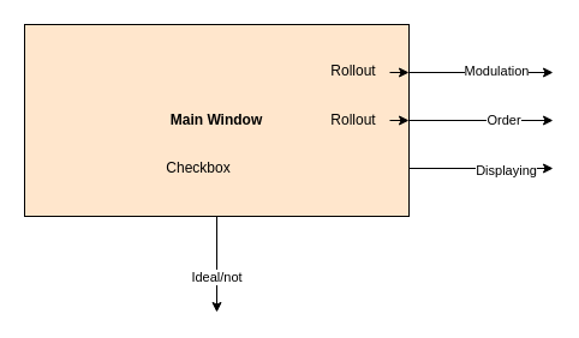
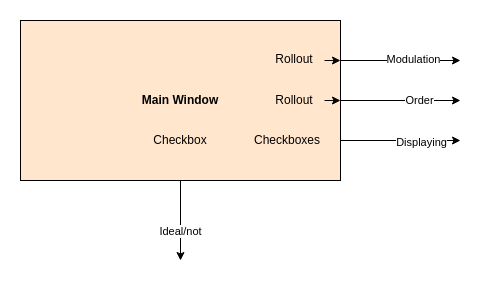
  <mxCell id="0" />
  <mxCell id="1" parent="0" />
  <mxCell id="2" value="&lt;b&gt;Main Window&lt;/b&gt;" style="rounded=0;whiteSpace=wrap;html=1;fillColor=#ffe6cc;" vertex="1" parent="1"><mxGeometry x="20" y="20" width="320" height="160" as="geometry" /></mxCell>
  <mxCell id="3" value="" style="endArrow=classic;html=1;rounded=0;exitX=1;exitY=0.25;exitDx=0;exitDy=0;" edge="1" parent="1" source="2"><mxGeometry width="50" height="50" relative="1" as="geometry"><mxPoint x="490" y="260" as="sourcePoint" /><mxPoint x="460" y="60" as="targetPoint" /></mxGeometry></mxCell>
  <mxCell id="4" value="Modulation" style="edgeLabel;html=1;align=center;verticalAlign=middle;resizable=0;points=[];" vertex="1" connectable="0" parent="3"><mxGeometry x="0.197" y="2" relative="1" as="geometry"><mxPoint as="offset" /></mxGeometry></mxCell>
  <mxCell id="5" value="" style="endArrow=classic;html=1;rounded=0;exitX=1;exitY=0.5;exitDx=0;exitDy=0;" edge="1" parent="1" source="2"><mxGeometry width="50" height="50" relative="1" as="geometry"><mxPoint x="490" y="260" as="sourcePoint" /><mxPoint x="460" y="100" as="targetPoint" /></mxGeometry></mxCell>
  <mxCell id="6" value="Order" style="edgeLabel;html=1;align=center;verticalAlign=middle;resizable=0;points=[];" vertex="1" connectable="0" parent="5"><mxGeometry x="0.297" y="1" relative="1" as="geometry"><mxPoint as="offset" /></mxGeometry></mxCell>
  <mxCell id="7" value="" style="endArrow=classic;html=1;rounded=0;exitX=1;exitY=0.75;exitDx=0;exitDy=0;" edge="1" parent="1" source="2"><mxGeometry width="50" height="50" relative="1" as="geometry"><mxPoint x="490" y="260" as="sourcePoint" /><mxPoint x="460" y="140" as="targetPoint" /></mxGeometry></mxCell>
  <mxCell id="8" value="Displaying" style="edgeLabel;html=1;align=center;verticalAlign=middle;resizable=0;points=[];" vertex="1" connectable="0" parent="7"><mxGeometry x="0.33" y="-1" relative="1" as="geometry"><mxPoint as="offset" /></mxGeometry></mxCell>
  <mxCell id="9" value="" style="endArrow=classic;html=1;rounded=0;exitX=0.5;exitY=1;exitDx=0;exitDy=0;" edge="1" parent="1" source="2"><mxGeometry width="50" height="50" relative="1" as="geometry"><mxPoint x="190" y="210" as="sourcePoint" /><mxPoint x="180" y="260" as="targetPoint" /></mxGeometry></mxCell>
  <mxCell id="10" value="Ideal/not" style="edgeLabel;html=1;align=center;verticalAlign=middle;resizable=0;points=[];" vertex="1" connectable="0" parent="9"><mxGeometry x="0.247" y="-1" relative="1" as="geometry"><mxPoint as="offset" /></mxGeometry></mxCell>
  <mxCell id="11" style="edgeStyle=orthogonalEdgeStyle;rounded=0;orthogonalLoop=1;jettySize=auto;html=1;entryX=1;entryY=0.25;entryDx=0;entryDy=0;" edge="1" parent="1" source="12" target="2"><mxGeometry relative="1" as="geometry"><Array as="points"><mxPoint x="270" y="60" /></Array></mxGeometry></mxCell>
  <mxCell id="12" value="Rollout" style="text;html=1;strokeColor=none;fillColor=none;align=center;verticalAlign=middle;whiteSpace=wrap;rounded=0;" vertex="1" parent="1"><mxGeometry x="264" y="44" width="60" height="30" as="geometry" /></mxCell>
  <mxCell id="13" style="edgeStyle=orthogonalEdgeStyle;rounded=0;orthogonalLoop=1;jettySize=auto;html=1;exitX=1;exitY=0.5;exitDx=0;exitDy=0;entryX=1;entryY=0.5;entryDx=0;entryDy=0;" edge="1" parent="1" source="14" target="2"><mxGeometry relative="1" as="geometry" /></mxCell>
  <mxCell id="14" value="Rollout" style="text;html=1;strokeColor=none;fillColor=none;align=center;verticalAlign=middle;whiteSpace=wrap;rounded=0;" vertex="1" parent="1"><mxGeometry x="264" y="85" width="60" height="30" as="geometry" /></mxCell>
- <mxCell id="16" value="Checkbox" style="text;html=1;strokeColor=none;fillColor=none;align=center;verticalAlign=middle;whiteSpace=wrap;rounded=0;" vertex="1" parent="1"><mxGeometry x="135" y="125" width="60" height="30" as="geometry" /></mxCell>
+ <mxCell id="15" value="Checkboxes" style="text;html=1;strokeColor=none;fillColor=none;align=center;verticalAlign=middle;whiteSpace=wrap;rounded=0;" vertex="1" parent="1"><mxGeometry x="250" y="125" width="74" height="30" as="geometry" /></mxCell>
+ <mxCell id="16" value="Checkbox" style="text;html=1;strokeColor=none;fillColor=none;align=center;verticalAlign=middle;whiteSpace=wrap;rounded=0;" vertex="1" parent="1"><mxGeometry x="150" y="125" width="60" height="30" as="geometry" /></mxCell>
